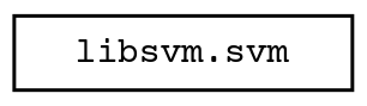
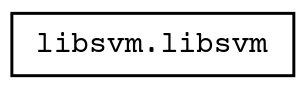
  digraph {
    rankdir=TB
    fontname="Courier Prime"
-   n1 [color=black fillcolor=white fontname="Courier Prime" fontsize=10 height=0.2 label="libsvm.svm" shape=record style=filled width=0.4]
+   n1 [color=black fillcolor=white fontname="Courier Prime" fontsize=10 height=0.2 label="libsvm.libsvm" shape=record style=filled width=0.4]
  }
